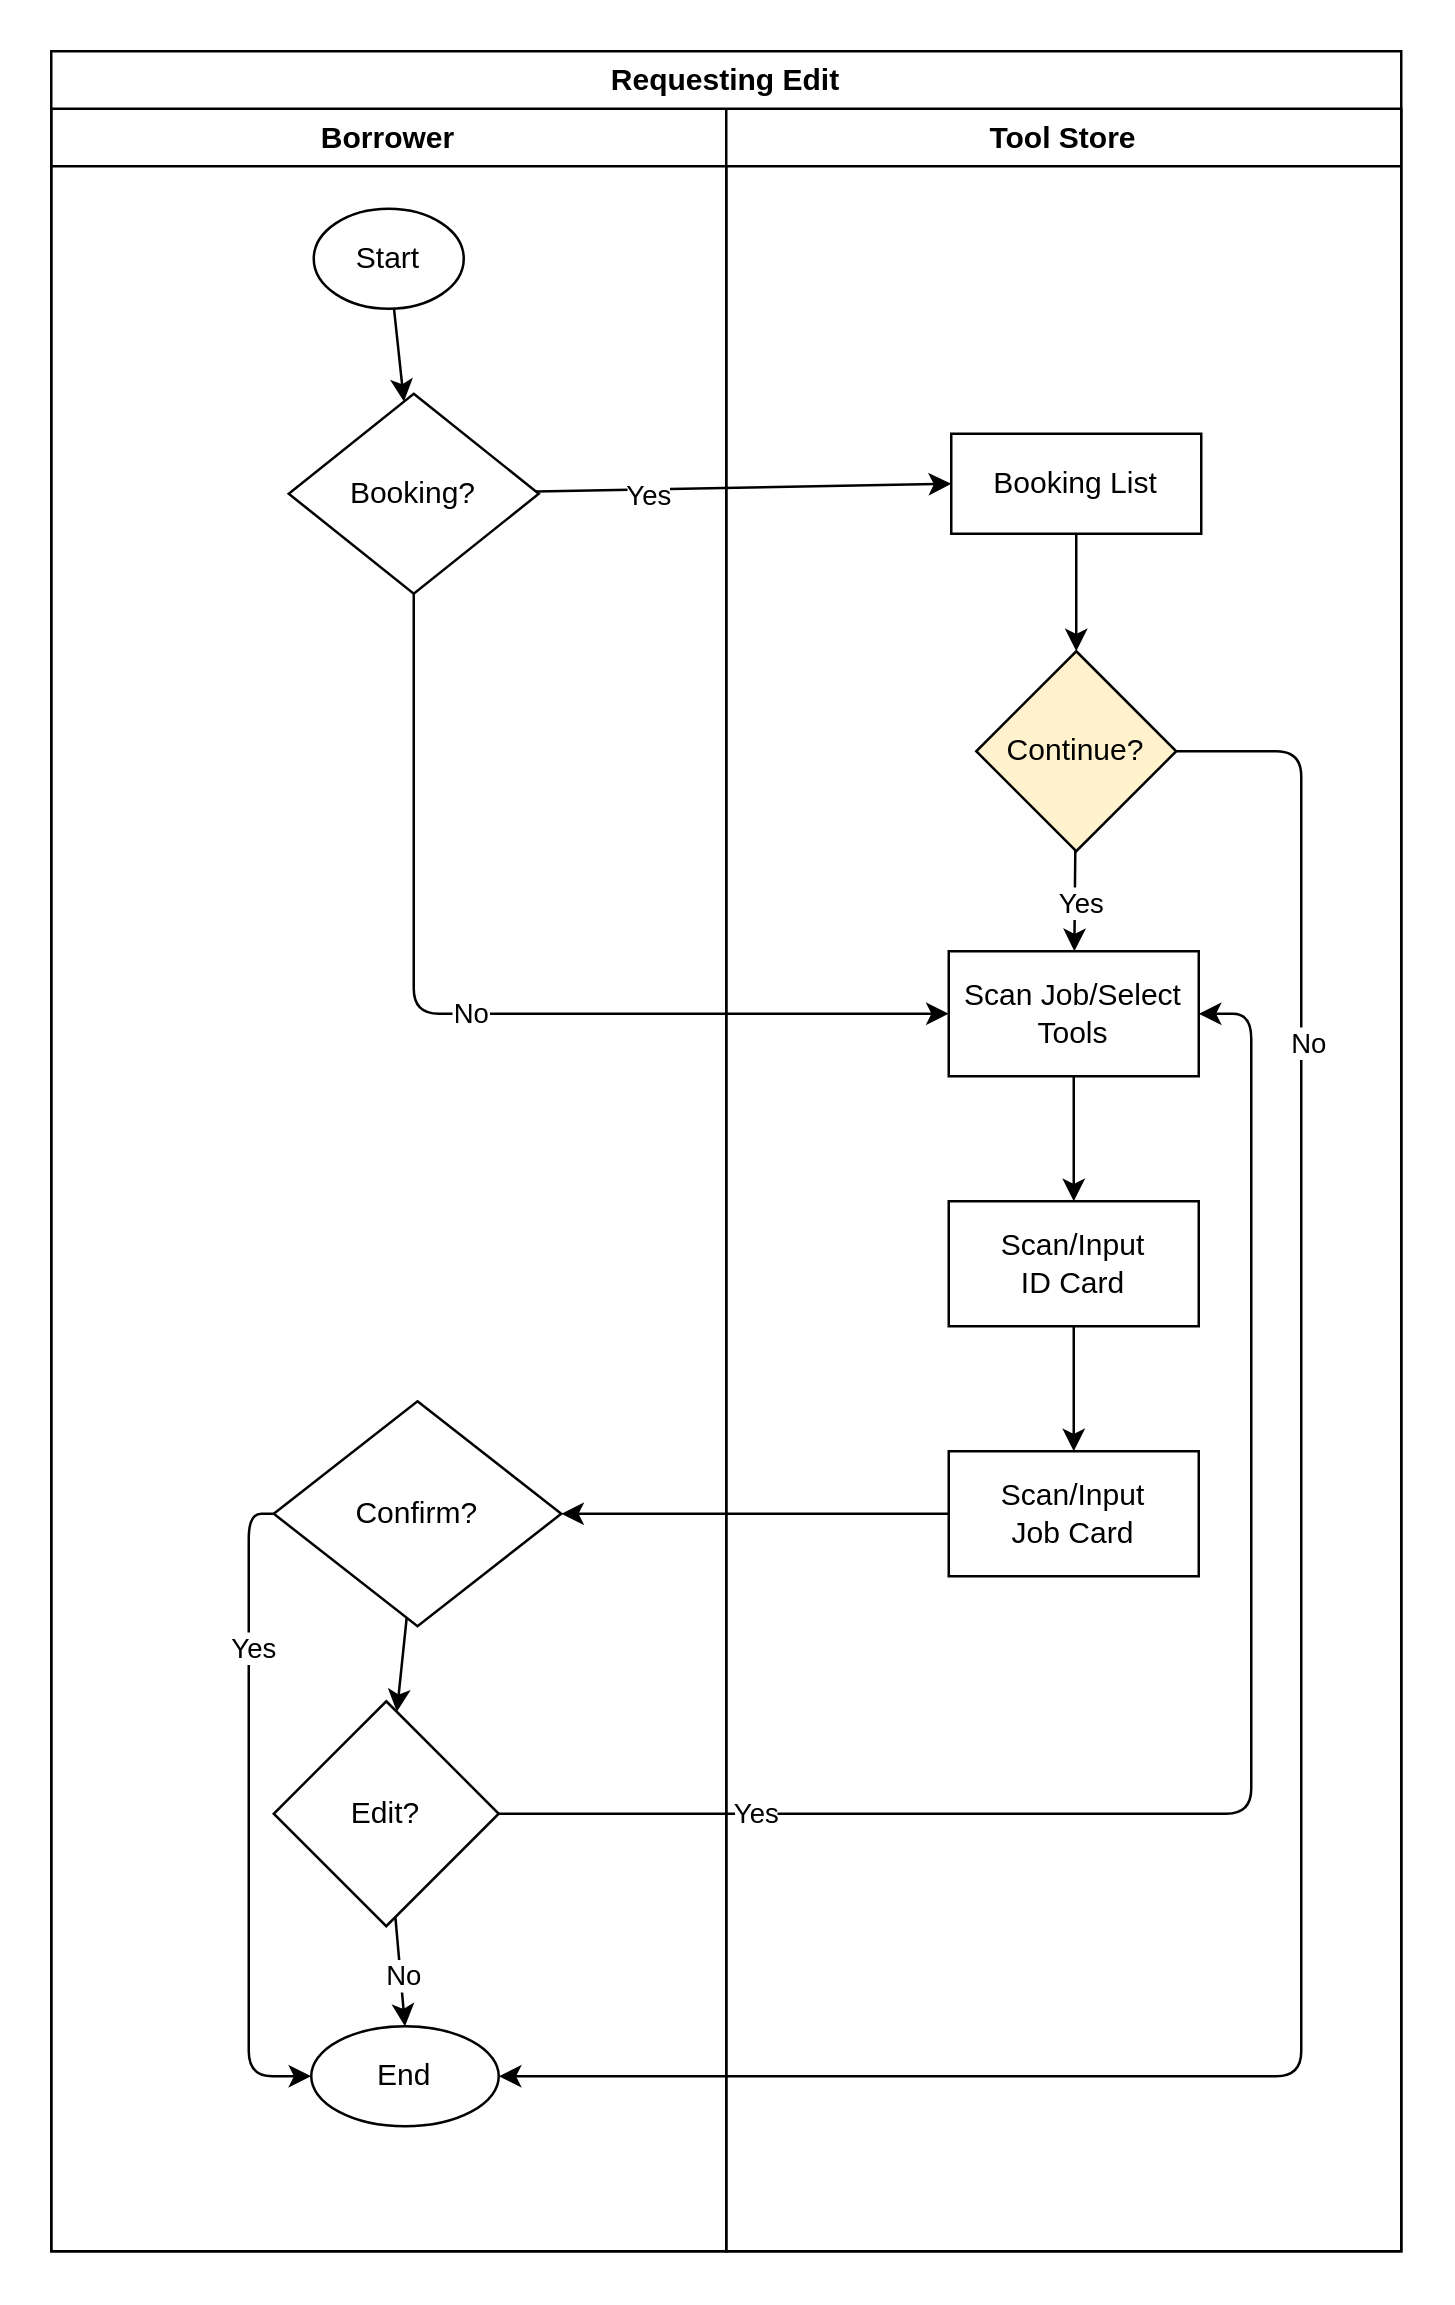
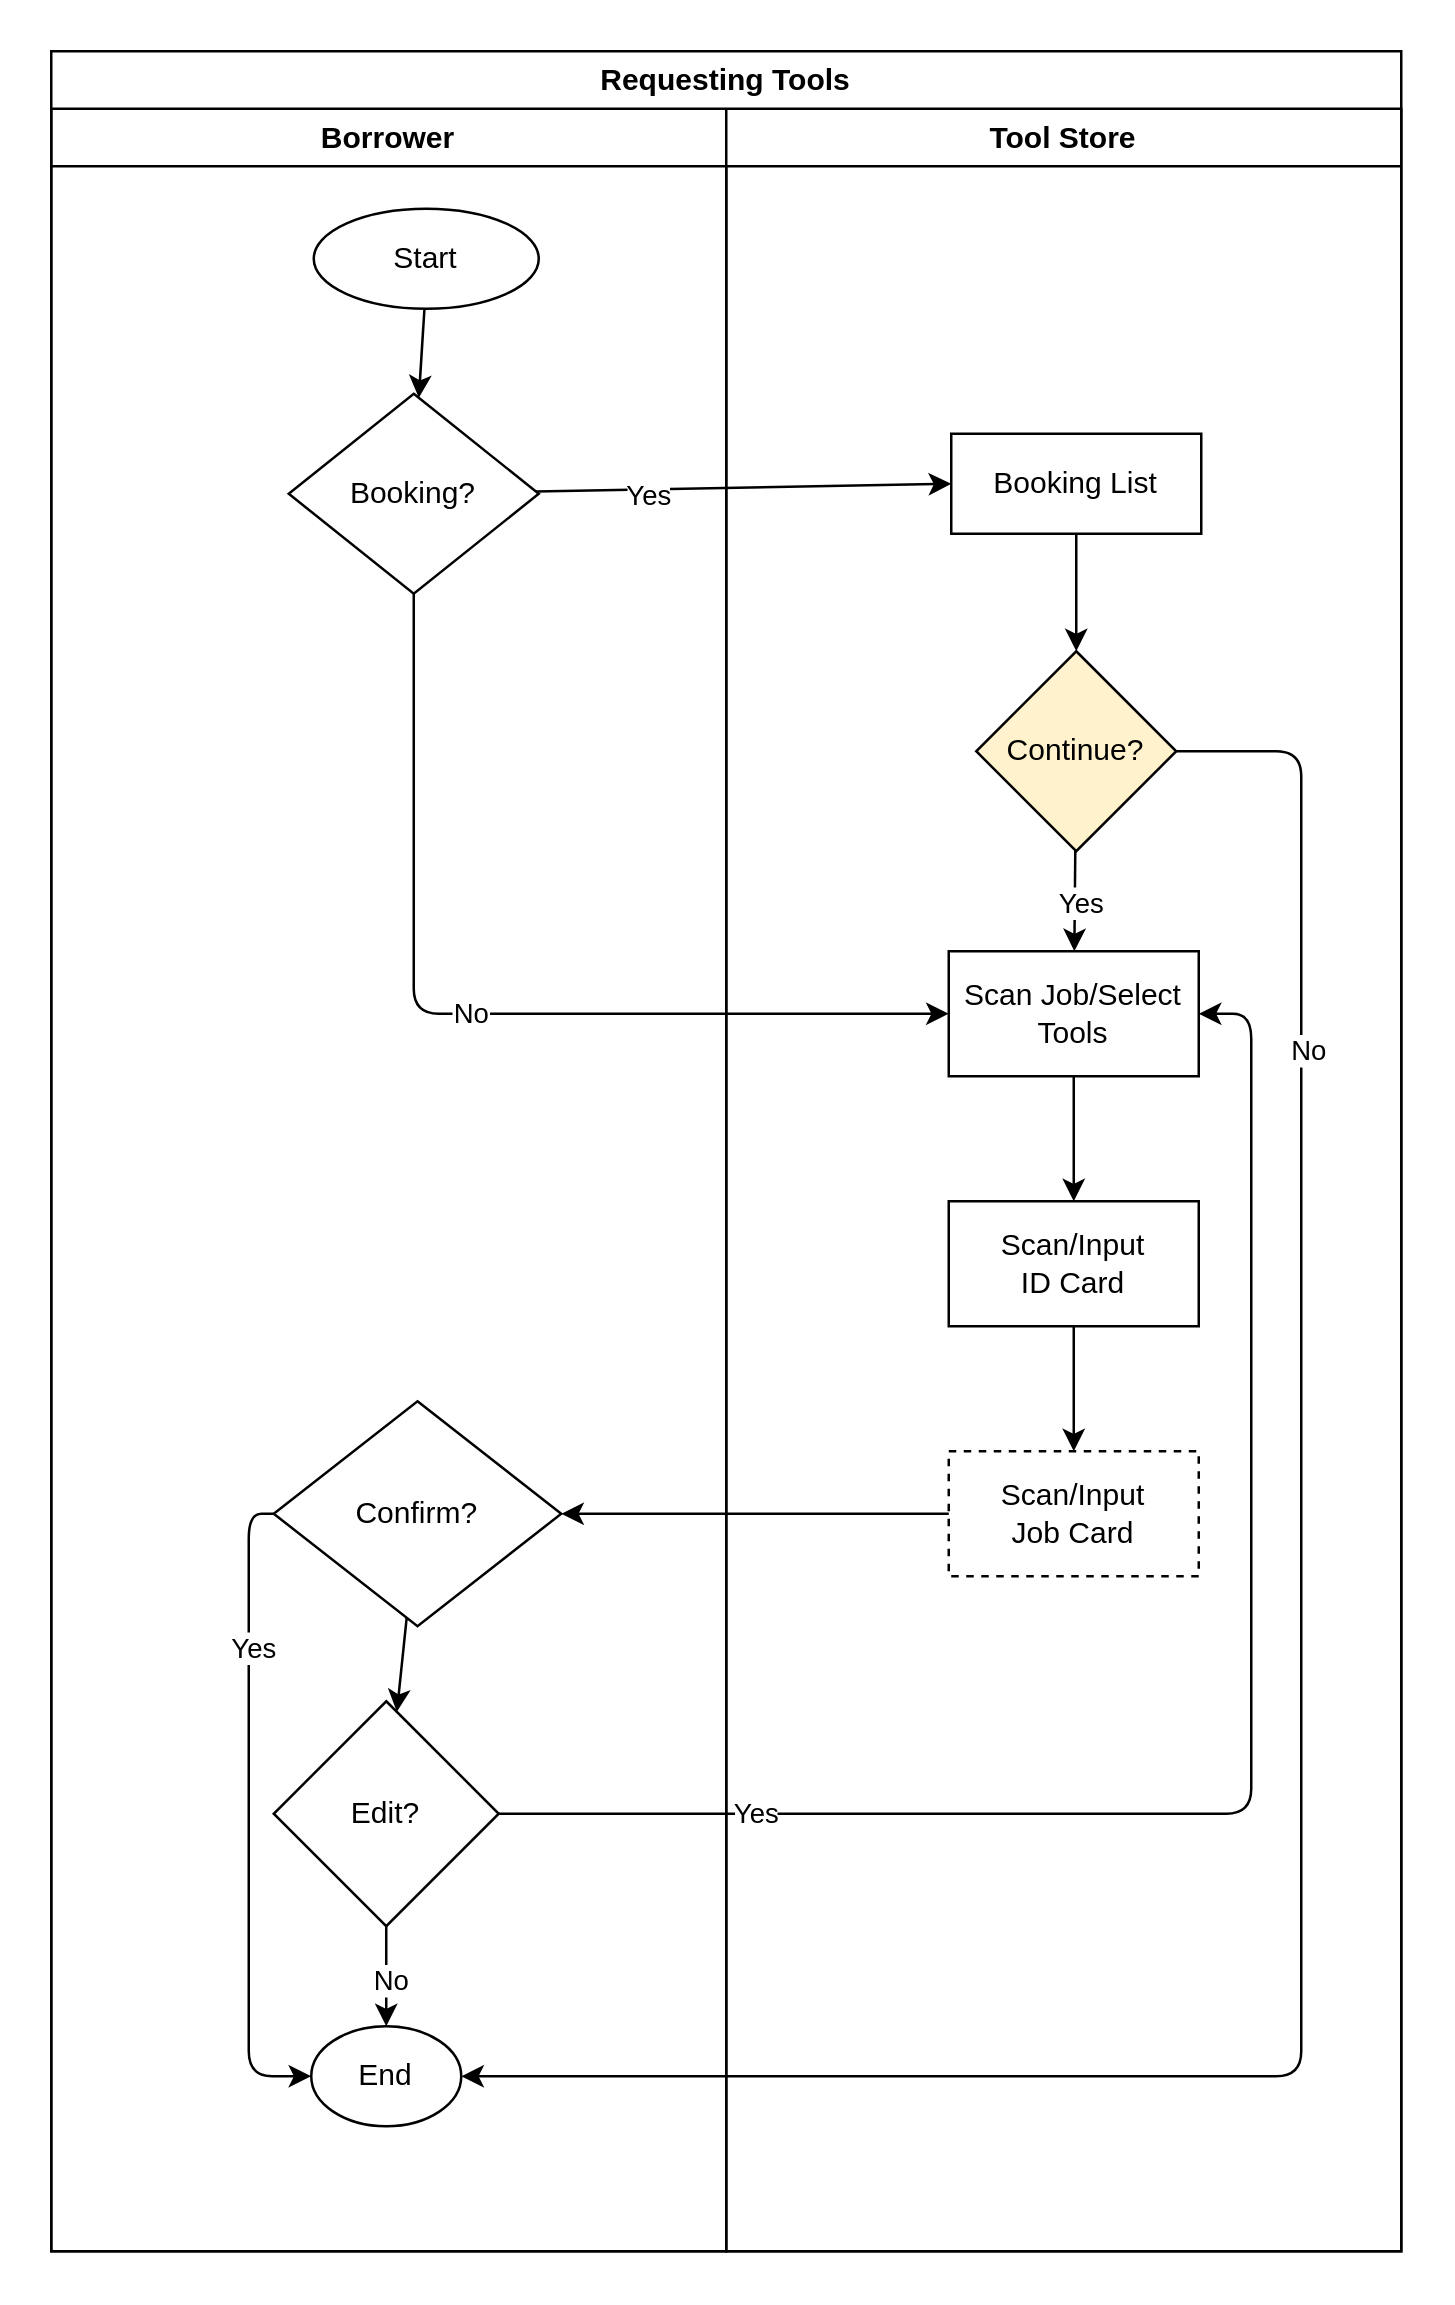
  <mxCell id="0" />
  <mxCell id="1" parent="0" />
  <mxCell id="2" value="Borrower" style="swimlane;whiteSpace=wrap;html=1;" parent="1" vertex="1"><mxGeometry x="20" y="43" width="270" height="857" as="geometry" /></mxCell>
- <mxCell id="3" value="Start" style="ellipse;whiteSpace=wrap;html=1;" parent="2" vertex="1"><mxGeometry x="105" y="40" width="60" height="40" as="geometry" /></mxCell>
+ <mxCell id="3" value="Start" style="ellipse;whiteSpace=wrap;html=1;" parent="2" vertex="1"><mxGeometry x="105" y="40" width="90" height="40" as="geometry" /></mxCell>
  <mxCell id="4" value="Tool Store" style="swimlane;whiteSpace=wrap;html=1;" parent="1" vertex="1"><mxGeometry x="290" y="43" width="270" height="857" as="geometry" /></mxCell>
  <mxCell id="5" value="Booking List" style="rounded=0;whiteSpace=wrap;html=1;" parent="4" vertex="1"><mxGeometry x="90" y="130" width="100" height="40" as="geometry" /></mxCell>
  <mxCell id="6" style="edgeStyle=none;html=1;entryX=0;entryY=0.5;entryDx=0;entryDy=0;" parent="1" source="25" target="5" edge="1"><mxGeometry relative="1" as="geometry" /></mxCell>
  <mxCell id="7" value="Yes" style="edgeLabel;html=1;align=center;verticalAlign=middle;resizable=0;points=[];" parent="6" vertex="1" connectable="0"><mxGeometry x="-0.453" y="-2" relative="1" as="geometry"><mxPoint as="offset" /></mxGeometry></mxCell>
- <mxCell id="8" value="Requesting Edit" style="swimlane;whiteSpace=wrap;html=1;" parent="1" vertex="1"><mxGeometry x="20" y="20" width="540" height="880" as="geometry" /></mxCell>
+ <mxCell id="8" value="Requesting Tools" style="swimlane;whiteSpace=wrap;html=1;" parent="1" vertex="1"><mxGeometry x="20" y="20" width="540" height="880" as="geometry" /></mxCell>
  <mxCell id="9" value="Scan Job/Select Tools" style="rounded=0;whiteSpace=wrap;html=1;" parent="8" vertex="1"><mxGeometry x="359" y="360" width="100" height="50" as="geometry" /></mxCell>
  <mxCell id="10" value="Scan/Input &lt;br&gt;ID Card" style="rounded=0;whiteSpace=wrap;html=1;" parent="8" vertex="1"><mxGeometry x="359" y="460" width="100" height="50" as="geometry" /></mxCell>
- <mxCell id="11" value="Scan/Input &lt;br&gt;Job Card" style="rounded=0;whiteSpace=wrap;html=1;" parent="8" vertex="1"><mxGeometry x="359" y="560" width="100" height="50" as="geometry" /></mxCell>
+ <mxCell id="11" value="Scan/Input &lt;br&gt;Job Card" style="rounded=0;whiteSpace=wrap;html=1;dashed=1;" parent="8" vertex="1"><mxGeometry x="359" y="560" width="100" height="50" as="geometry" /></mxCell>
  <mxCell id="12" style="edgeStyle=orthogonalEdgeStyle;html=1;entryX=0;entryY=0.5;entryDx=0;entryDy=0;exitX=0;exitY=0.5;exitDx=0;exitDy=0;" parent="8" source="15" target="24" edge="1"><mxGeometry relative="1" as="geometry" /></mxCell>
  <mxCell id="13" value="Yes" style="edgeLabel;html=1;align=center;verticalAlign=middle;resizable=0;points=[];" parent="12" vertex="1" connectable="0"><mxGeometry x="-0.512" y="1" relative="1" as="geometry"><mxPoint as="offset" /></mxGeometry></mxCell>
  <mxCell id="14" value="" style="edgeStyle=none;html=1;" parent="8" source="15" target="31" edge="1"><mxGeometry relative="1" as="geometry" /></mxCell>
  <mxCell id="15" value="Confirm?" style="rhombus;whiteSpace=wrap;html=1;" parent="8" vertex="1"><mxGeometry x="89" y="540" width="115" height="90" as="geometry" /></mxCell>
  <mxCell id="16" style="edgeStyle=none;html=1;" parent="8" source="9" target="10" edge="1"><mxGeometry relative="1" as="geometry" /></mxCell>
  <mxCell id="17" style="edgeStyle=none;html=1;" parent="8" source="10" target="11" edge="1"><mxGeometry relative="1" as="geometry" /></mxCell>
  <mxCell id="18" style="edgeStyle=orthogonalEdgeStyle;html=1;entryX=1;entryY=0.5;entryDx=0;entryDy=0;" parent="8" source="11" target="15" edge="1"><mxGeometry relative="1" as="geometry" /></mxCell>
  <mxCell id="19" style="edgeStyle=none;html=1;" parent="8" source="23" target="9" edge="1"><mxGeometry relative="1" as="geometry" /></mxCell>
  <mxCell id="20" value="Yes" style="edgeLabel;html=1;align=center;verticalAlign=middle;resizable=0;points=[];" parent="19" vertex="1" connectable="0"><mxGeometry x="0.055" y="2" relative="1" as="geometry"><mxPoint as="offset" /></mxGeometry></mxCell>
  <mxCell id="21" style="edgeStyle=orthogonalEdgeStyle;html=1;entryX=1;entryY=0.5;entryDx=0;entryDy=0;exitX=1;exitY=0.5;exitDx=0;exitDy=0;" parent="8" source="23" target="24" edge="1"><mxGeometry relative="1" as="geometry"><Array as="points"><mxPoint x="500" y="280" /><mxPoint x="500" y="810" /></Array></mxGeometry></mxCell>
  <mxCell id="22" value="No" style="edgeLabel;html=1;align=center;verticalAlign=middle;resizable=0;points=[];" parent="21" vertex="1" connectable="0"><mxGeometry x="-0.631" y="2" relative="1" as="geometry"><mxPoint as="offset" /></mxGeometry></mxCell>
  <mxCell id="23" value="Continue?" style="rhombus;whiteSpace=wrap;html=1;fillColor=#fff2cc;" parent="8" vertex="1"><mxGeometry x="370" y="240" width="80" height="80" as="geometry" /></mxCell>
- <mxCell id="24" value="End" style="ellipse;whiteSpace=wrap;html=1;" parent="8" vertex="1"><mxGeometry x="104" y="790" width="75" height="40" as="geometry" /></mxCell>
+ <mxCell id="24" value="End" style="ellipse;whiteSpace=wrap;html=1;" parent="8" vertex="1"><mxGeometry x="104" y="790" width="60" height="40" as="geometry" /></mxCell>
  <mxCell id="25" value="Booking?" style="rhombus;whiteSpace=wrap;html=1;" parent="8" vertex="1"><mxGeometry x="95" y="137" width="100" height="80" as="geometry" /></mxCell>
  <mxCell id="26" value="No" style="edgeStyle=orthogonalEdgeStyle;html=1;entryX=0;entryY=0.5;entryDx=0;entryDy=0;exitX=0.5;exitY=1;exitDx=0;exitDy=0;" parent="8" source="25" target="9" edge="1"><mxGeometry relative="1" as="geometry"><mxPoint x="134" y="360" as="targetPoint" /></mxGeometry></mxCell>
  <mxCell id="27" style="edgeStyle=none;html=1;entryX=0.5;entryY=0;entryDx=0;entryDy=0;" parent="8" source="31" target="24" edge="1"><mxGeometry relative="1" as="geometry" /></mxCell>
  <mxCell id="28" value="No" style="edgeLabel;html=1;align=center;verticalAlign=middle;resizable=0;points=[];" parent="27" vertex="1" connectable="0"><mxGeometry x="0.05" y="1" relative="1" as="geometry"><mxPoint as="offset" /></mxGeometry></mxCell>
  <mxCell id="29" style="edgeStyle=orthogonalEdgeStyle;html=1;entryX=1;entryY=0.5;entryDx=0;entryDy=0;" parent="8" source="31" target="9" edge="1"><mxGeometry relative="1" as="geometry"><Array as="points"><mxPoint x="480" y="705" /><mxPoint x="480" y="385" /></Array></mxGeometry></mxCell>
  <mxCell id="30" value="Yes" style="edgeLabel;html=1;align=center;verticalAlign=middle;resizable=0;points=[];" parent="29" vertex="1" connectable="0"><mxGeometry x="-0.682" y="1" relative="1" as="geometry"><mxPoint as="offset" /></mxGeometry></mxCell>
  <mxCell id="31" value="Edit?" style="rhombus;whiteSpace=wrap;html=1;" parent="8" vertex="1"><mxGeometry x="89" y="660" width="90" height="90" as="geometry" /></mxCell>
  <mxCell id="32" style="edgeStyle=none;html=1;" parent="1" source="5" target="23" edge="1"><mxGeometry relative="1" as="geometry" /></mxCell>
  <mxCell id="33" style="edgeStyle=none;html=1;" parent="1" source="3" target="25" edge="1"><mxGeometry relative="1" as="geometry" /></mxCell>
